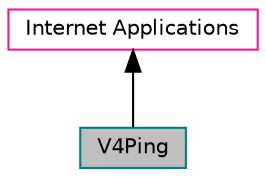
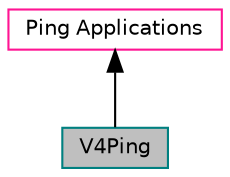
  digraph {
    rankdir=TB
    node [fontname=Helvetica fontsize=10 shape=record style=filled]
-   n1 [color=deeppink fillcolor=white height=0.2 label="Internet Applications" width=0.4]
+   n1 [color=deeppink fillcolor=white height=0.2 label="Ping Applications" width=0.4]
    n2 [color=teal fillcolor=grey75 fontcolor=black height=0.2 label=V4Ping width=0.4]
    n1 -> n2 [dir=back fontname=Helvetica fontsize=10 labelfontname=Helvetica labelfontsize=10 shape=plaintext style=solid color=black]
  }
